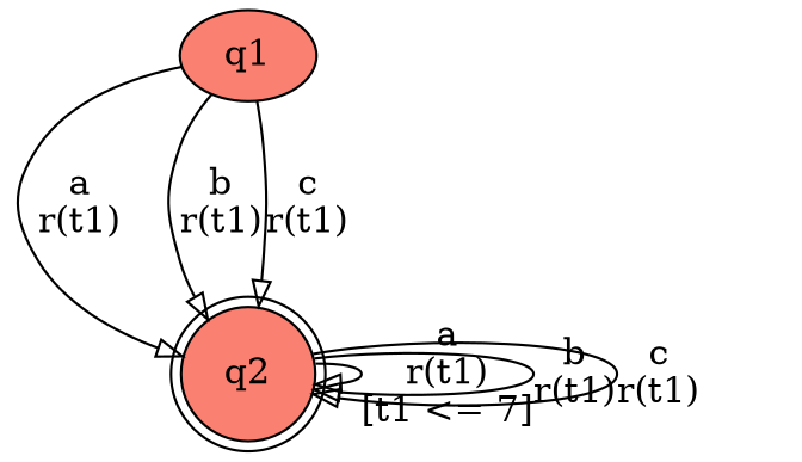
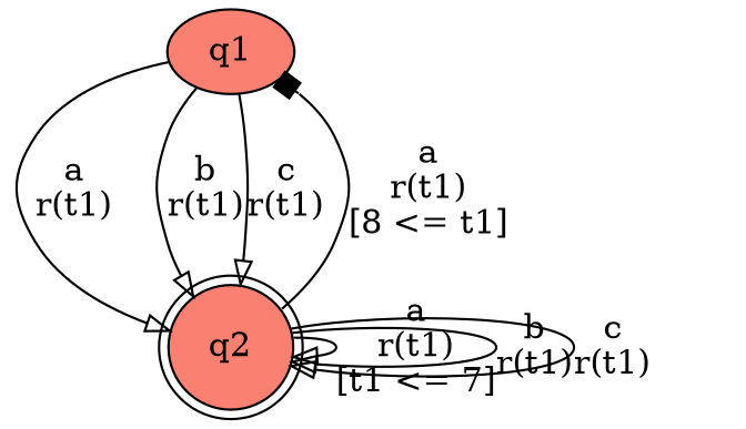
  digraph {
    node [style=filled fillcolor=salmon]
    edge [arrowhead=onormal]
    n1 [label=q1]
    n2 [label=q2 shape=doublecircle]
    n1 -> n2 [label="a\nr(t1)\n"]
    n1 -> n2 [label="b\nr(t1)\n"]
    n1 -> n2 [label="c\nr(t1)\n"]
+   n2 -> n1 [label="a\nr(t1)\n[8 <= t1]" arrowhead=box]
    n2 -> n2 [label="a\nr(t1)\n[t1 <= 7]"]
    n2 -> n2 [label="b\nr(t1)\n"]
    n2 -> n2 [label="c\nr(t1)\n"]
  }
